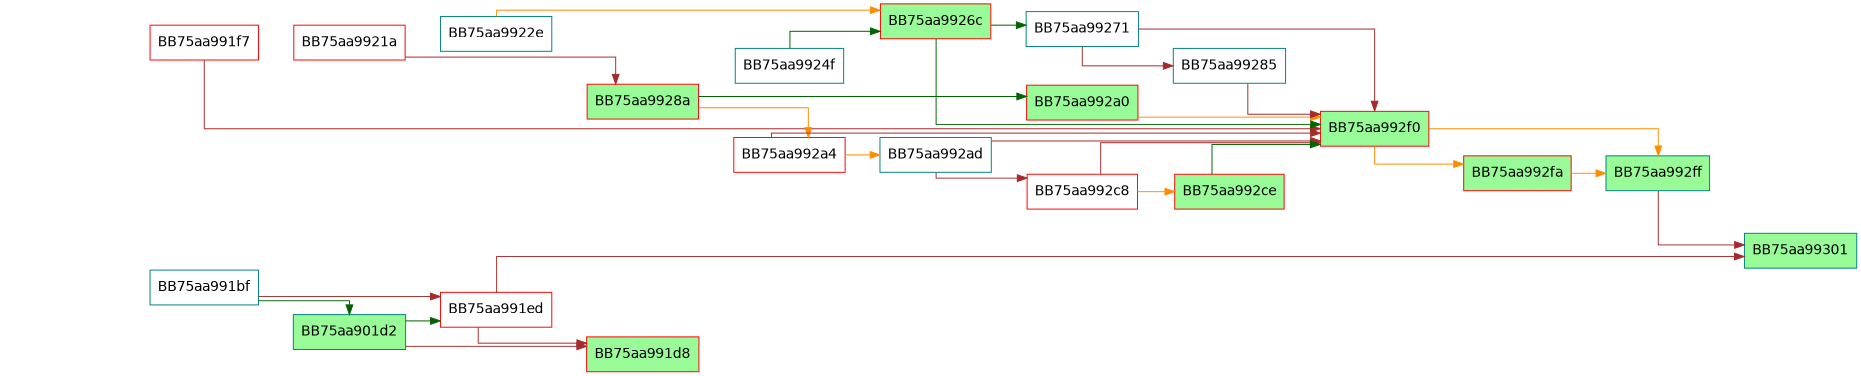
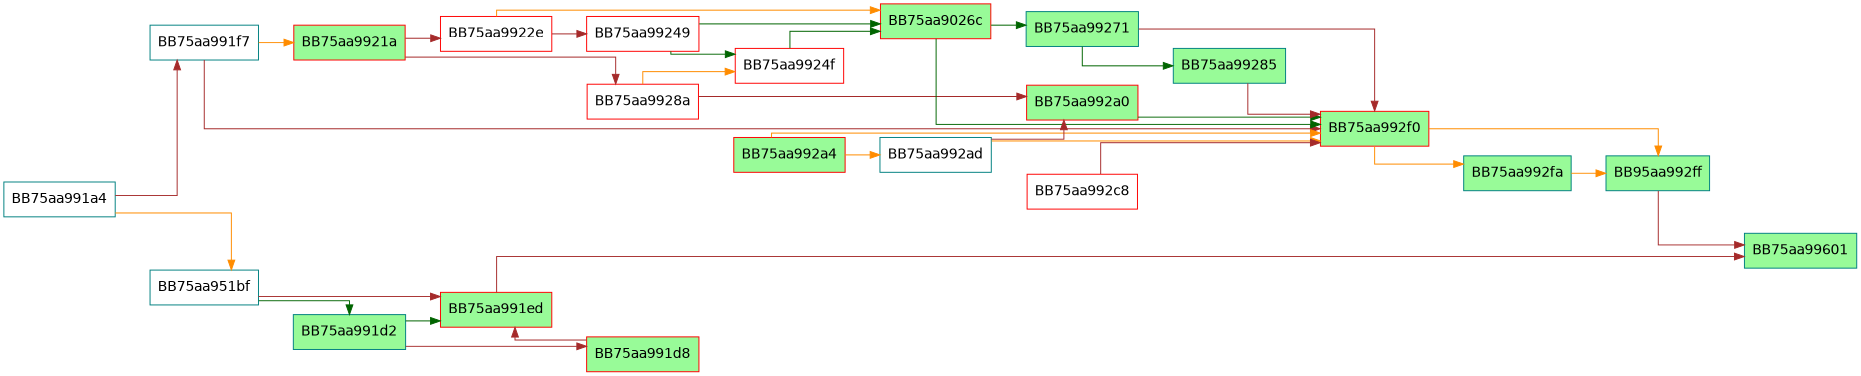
  digraph {
    fontname="DejaVu Sans"
    rankdir=LR
    splines=ortho
    node [color=red fillcolor=palegreen fontname="DejaVu Sans" shape=box style=filled]
    edge [color=brown fontname="DejaVu Sans"]
-   BB75aa991f7 [fillcolor=white]
-   BB75aa991bf [color=teal fillcolor=white]
+   BB75aa991a4 [color=teal fillcolor=white]
+   BB75aa991f7 [color=teal fillcolor=white]
+   BB75aa991bf [color=teal fillcolor=white label=BB75aa951bf]
    BB75aa992f0
-   BB75aa9921a [fillcolor=white]
-   BB75aa991ed [fillcolor=white]
-   BB75aa991d2 [color=teal label=BB75aa901d2]
-   BB75aa992ff [color=teal]
-   BB75aa992fa
-   BB75aa9928a
-   BB75aa9922e [color=teal fillcolor=white]
-   BB75aa99301 [color=teal]
+   BB75aa9921a
+   BB75aa991ed
+   BB75aa991d2 [color=teal]
+   BB75aa992ff [color=teal label=BB95aa992ff]
+   BB75aa992fa [color=teal]
+   BB75aa9928a [fillcolor=white]
+   BB75aa9922e [fillcolor=white]
+   BB75aa99301 [color=teal label=BB75aa99601]
    BB75aa991d8
-   BB75aa992a4 [fillcolor=white]
+   BB75aa992a4
    BB75aa992a0
-   BB75aa9926c
+   BB75aa9926c [label=BB75aa9026c]
+   BB75aa99249 [fillcolor=white]
    BB75aa992ad [color=teal fillcolor=white]
-   BB75aa99271 [color=teal fillcolor=white]
-   BB75aa9924f [color=teal fillcolor=white]
-   BB75aa99285 [color=teal fillcolor=white]
+   BB75aa99271 [color=teal]
+   BB75aa9924f [fillcolor=white]
+   BB75aa99285 [color=teal]
    BB75aa992c8 [fillcolor=white]
-   BB75aa992ce
+   BB75aa991a4 -> BB75aa991f7
+   BB75aa991a4 -> BB75aa991bf [color=darkorange]
    BB75aa991f7 -> BB75aa992f0
+   BB75aa991f7 -> BB75aa9921a [color=darkorange]
    BB75aa991bf -> BB75aa991ed
    BB75aa991bf -> BB75aa991d2 [color=darkgreen]
    BB75aa992f0 -> BB75aa992ff [color=darkorange]
    BB75aa992f0 -> BB75aa992fa [color=darkorange]
    BB75aa9921a -> BB75aa9928a
+   BB75aa9921a -> BB75aa9922e
    BB75aa991ed -> BB75aa99301
    BB75aa991d2 -> BB75aa991ed [color=darkgreen]
    BB75aa991d2 -> BB75aa991d8
    BB75aa992ff -> BB75aa99301
    BB75aa992fa -> BB75aa992ff [color=darkorange]
-   BB75aa9928a -> BB75aa992a4 [color=darkorange]
-   BB75aa9928a -> BB75aa992a0 [color=darkgreen]
+   BB75aa9928a -> BB75aa9924f [color=darkorange]
+   BB75aa9928a -> BB75aa992a0
    BB75aa9922e -> BB75aa9926c [color=darkorange]
-   BB75aa991ed -> BB75aa991d8
-   BB75aa992a4 -> BB75aa992f0
+   BB75aa9922e -> BB75aa99249
+   BB75aa991d8 -> BB75aa991ed
+   BB75aa992a4 -> BB75aa992f0 [color=darkorange]
    BB75aa992a4 -> BB75aa992ad [color=darkorange]
-   BB75aa992a0 -> BB75aa992f0 [color=darkorange]
+   BB75aa992a0 -> BB75aa992f0 [color=darkgreen]
    BB75aa9926c -> BB75aa992f0 [color=darkgreen]
    BB75aa9926c -> BB75aa99271 [color=darkgreen]
-   BB75aa992ad -> BB75aa992f0
-   BB75aa992ad -> BB75aa992c8
+   BB75aa99249 -> BB75aa9926c [color=darkgreen]
+   BB75aa99249 -> BB75aa9924f [color=darkgreen]
+   BB75aa992ad -> BB75aa992f0 [color=darkorange]
+   BB75aa992ad -> BB75aa992a0
    BB75aa99271 -> BB75aa992f0
-   BB75aa99271 -> BB75aa99285
+   BB75aa99271 -> BB75aa99285 [color=darkgreen]
    BB75aa9924f -> BB75aa9926c [color=darkgreen]
    BB75aa99285 -> BB75aa992f0
    BB75aa992c8 -> BB75aa992f0
-   BB75aa992c8 -> BB75aa992ce [color=darkorange]
-   BB75aa992ce -> BB75aa992f0 [color=darkgreen]
  }
